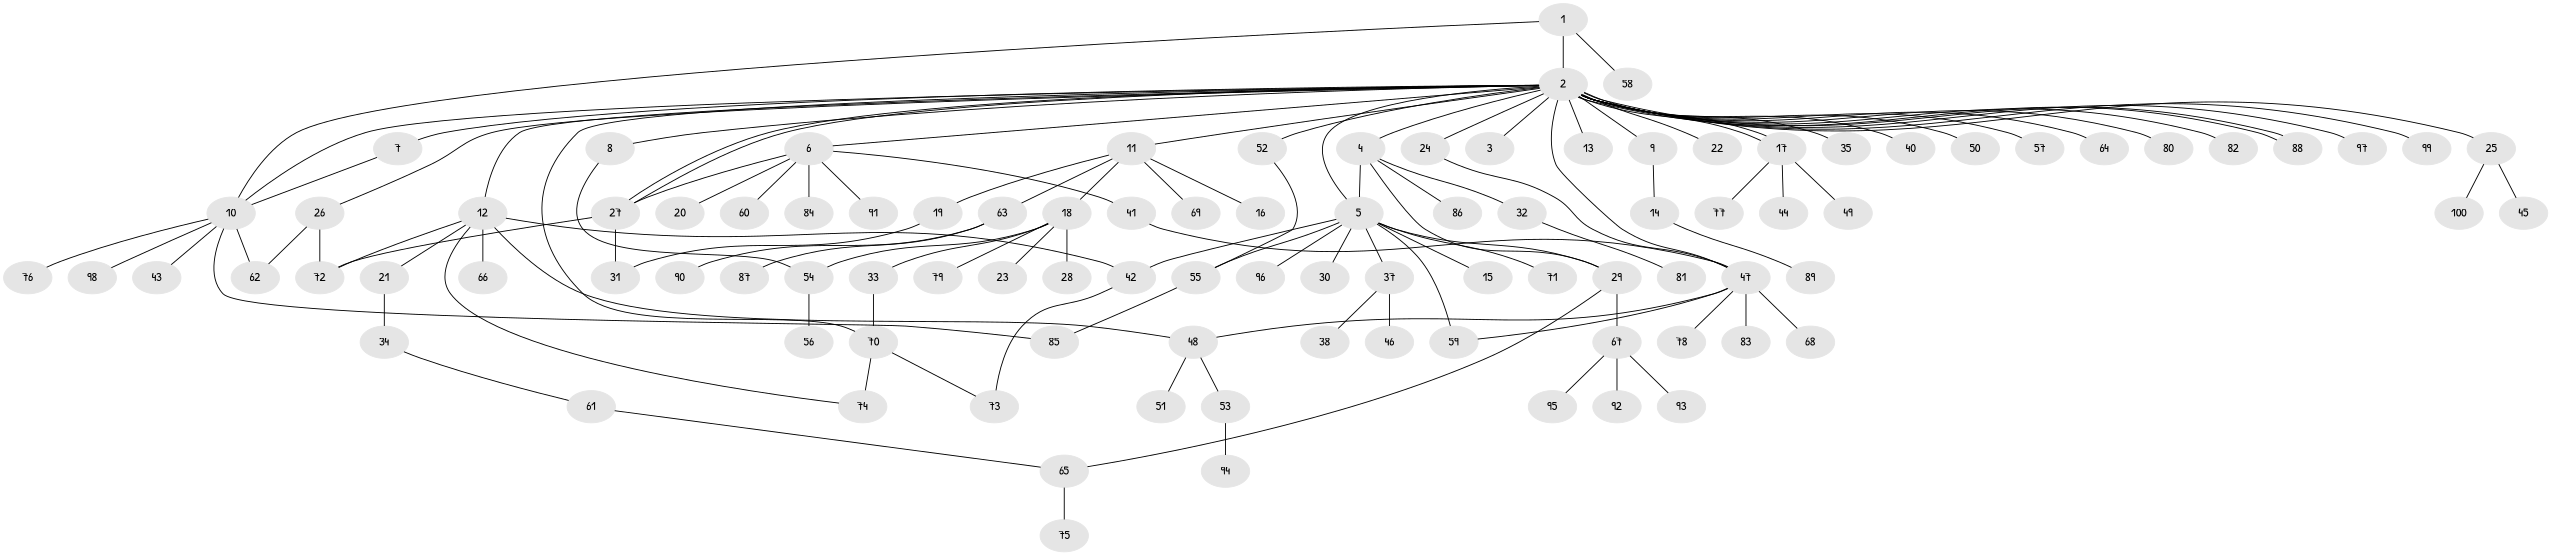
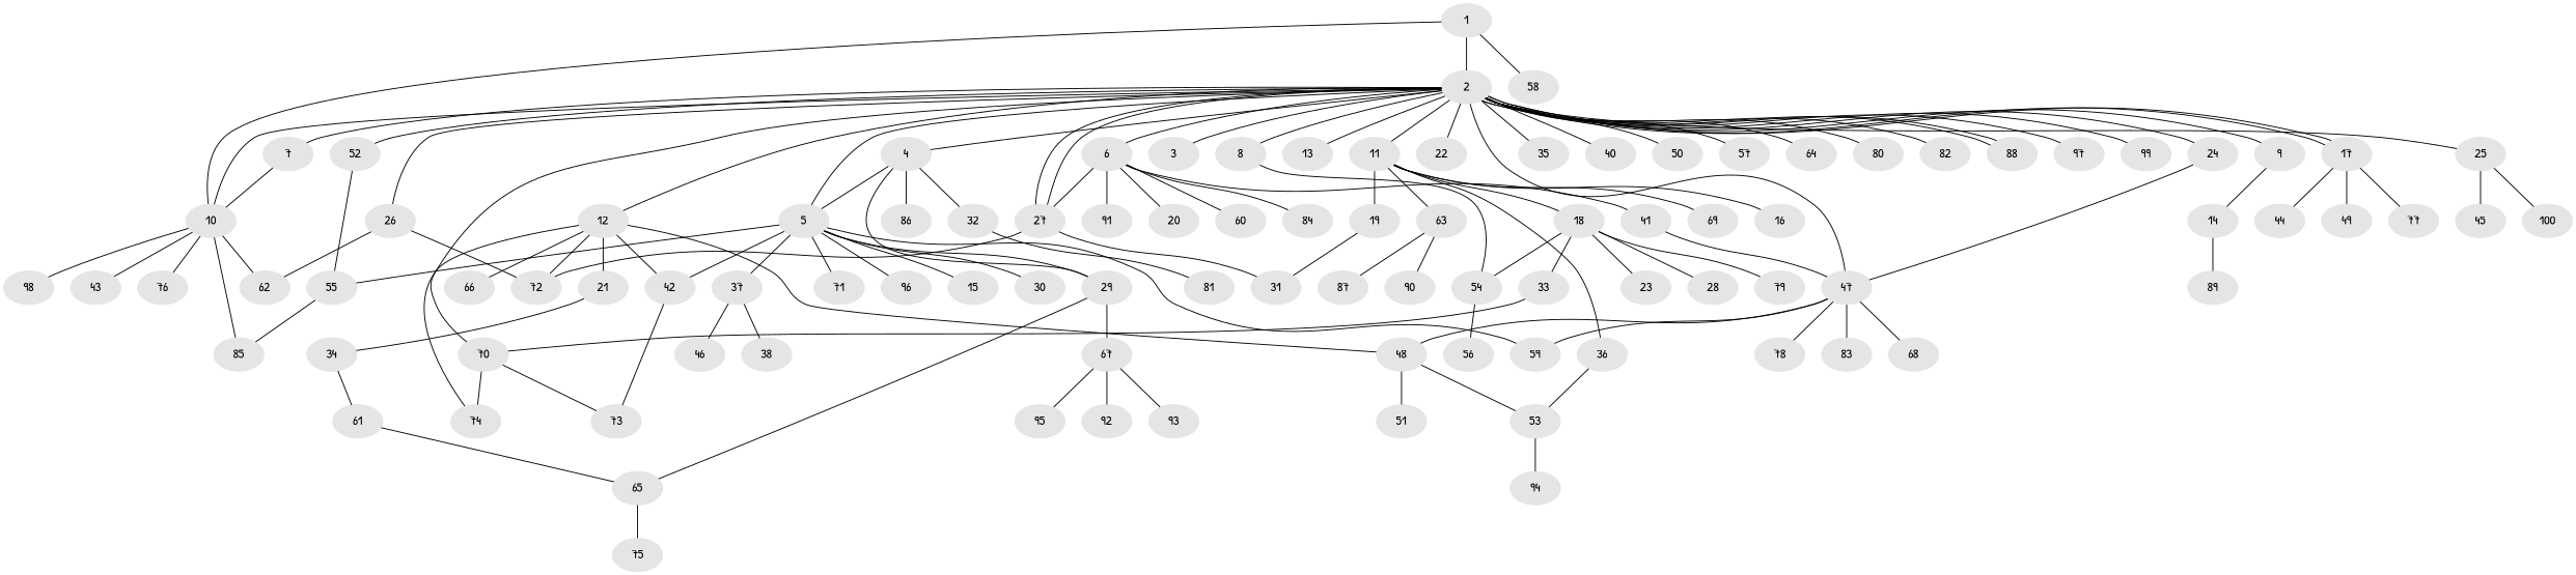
  graph {
    fontname="Patrick Hand"
    node [color=gray90 fontname="Patrick Hand" style=filled]
    edge [fontname="Patrick Hand"]
    1
    2
    10
    58
    3
    4
    5
    6
    7
    8
    9
    11
    12
    13
    17
    22
    24
    25
    26
    27
    35
    40
    47
    50
    52
    57
    64
    70
    80
    82
    88
    97
    99
    43
    62
    76
    85
    98
    29
    32
    86
    15
    30
    37
    42
    55
    59
    71
    96
    20
    41
    60
    84
    91
    54
    14
    16
    18
    19
+   36
    63
    69
    21
    48
    66
    72
    74
    44
    49
    77
    45
    100
    31
    68
    78
    83
    73
    65
    67
    81
    38
    46
    56
    89
    23
    28
    33
    79
    53
    87
    90
    34
    51
    61
    75
    92
    93
    95
    94
    1 -- 2
    1 -- 10
    1 -- 58
    2 -- 10
    2 -- 3
    2 -- 4
    2 -- 5
    2 -- 6
    2 -- 7
    2 -- 8
    2 -- 9
    2 -- 11
    2 -- 12
    2 -- 13
    2 -- 17
    2 -- 17
    2 -- 22
    2 -- 24
    2 -- 25
    2 -- 26
    2 -- 27
    2 -- 27
    2 -- 35
    2 -- 40
    2 -- 47
    2 -- 50
    2 -- 52
    2 -- 57
    2 -- 64
    2 -- 70
    2 -- 80
    2 -- 82
    2 -- 88
    2 -- 88
    2 -- 97
    2 -- 99
    10 -- 43
    10 -- 62
    10 -- 76
    10 -- 85
    10 -- 98
    4 -- 5
    4 -- 29
    4 -- 32
    4 -- 86
    5 -- 29
    5 -- 15
    5 -- 30
    5 -- 37
    5 -- 42
    5 -- 55
    5 -- 59
    5 -- 71
    5 -- 96
    6 -- 27
    6 -- 20
    6 -- 41
    6 -- 60
    6 -- 84
    6 -- 91
    7 -- 10
    8 -- 54
    9 -- 14
    11 -- 16
    11 -- 18
    11 -- 19
+   11 -- 36
    11 -- 63
    11 -- 69
    12 -- 42
    12 -- 21
    12 -- 48
    12 -- 66
    12 -- 72
    12 -- 74
    17 -- 44
    17 -- 49
    17 -- 77
    24 -- 47
    25 -- 45
    25 -- 100
    26 -- 62
    26 -- 72
    27 -- 72
    27 -- 31
    47 -- 59
    47 -- 48
    47 -- 68
    47 -- 78
    47 -- 83
    52 -- 55
    70 -- 74
    70 -- 73
    29 -- 65
    29 -- 67
    32 -- 81
    37 -- 38
    37 -- 46
    42 -- 73
    55 -- 85
    41 -- 47
    54 -- 56
    14 -- 89
    18 -- 54
    18 -- 23
    18 -- 28
    18 -- 33
    18 -- 79
    19 -- 31
+   36 -- 53
    63 -- 87
    63 -- 90
    21 -- 34
    48 -- 53
    48 -- 51
    65 -- 75
    67 -- 92
    67 -- 93
    67 -- 95
    33 -- 70
    53 -- 94
    34 -- 61
    61 -- 65
  }
